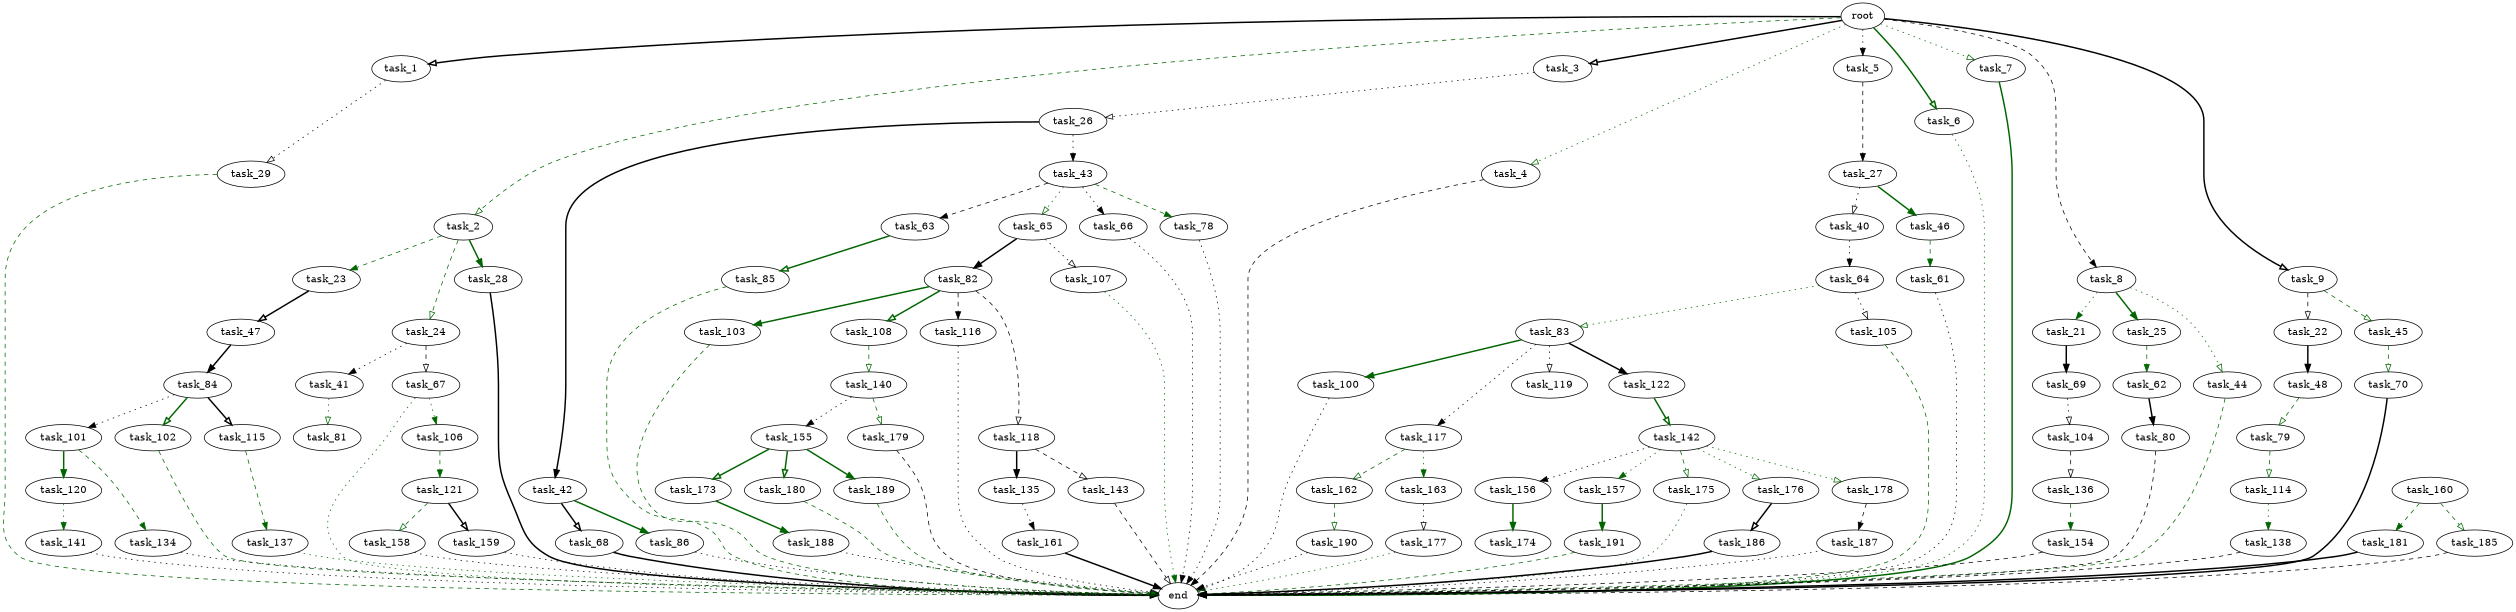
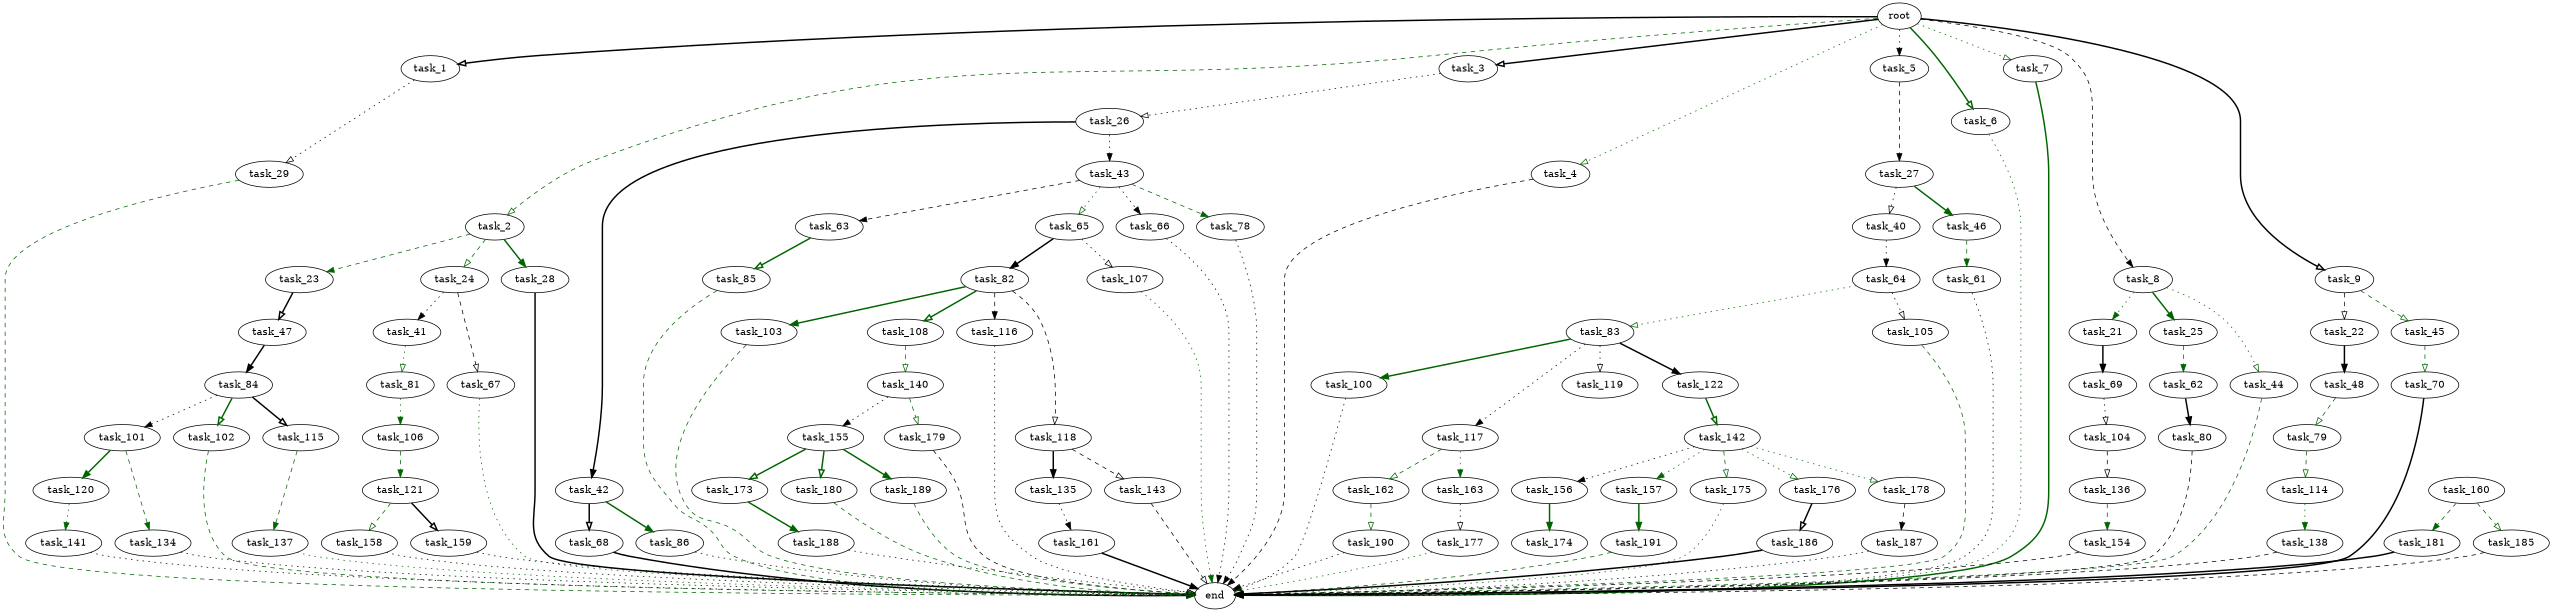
  digraph {
    edge [arrowhead=onormal color=black style=dotted]
    root
    task_1
    task_2
    task_3
    task_4
    task_5
    task_6
    task_7
    task_8
    task_9
    task_29
    task_23
    task_24
    task_28
    task_26
    end
    task_27
    task_21
    task_25
    task_44
    task_22
    task_45
    task_47
    task_41
    task_67
    task_42
    task_43
    task_40
    task_46
    task_69
    task_62
    task_48
    task_70
    task_104
    task_79
    task_84
    task_81
    task_80
    task_68
    task_86
    task_63
    task_65
    task_66
    task_78
    task_64
    task_61
    task_83
    task_105
    task_106
    task_85
    task_82
    task_107
    task_101
    task_102
    task_115
    task_114
    task_100
    task_117
    task_119
    task_122
    task_103
    task_108
    task_116
    task_118
    task_136
    task_138
    task_121
    task_140
    task_135
    task_143
    task_162
    task_163
    task_142
    task_120
    task_134
    task_137
    task_141
    task_154
    task_158
    task_159
    task_155
    task_179
    task_190
    task_177
    task_161
    task_156
    task_157
    task_175
    task_176
    task_178
    task_160
    task_181
    task_185
    task_173
    task_180
    task_189
    task_174
    task_191
    task_186
    task_187
    task_188
    root -> task_1 [style=bold]
    root -> task_2 [color=darkgreen style=dashed]
    root -> task_3 [style=bold]
    root -> task_4 [color=darkgreen]
    root -> task_5 [arrowhead=normal]
    root -> task_6 [color=darkgreen style=bold]
    root -> task_7 [color=darkgreen]
    root -> task_8 [arrowhead=normal style=dashed]
    root -> task_9 [style=bold]
    task_1 -> task_29
    task_2 -> task_23 [arrowhead=normal color=darkgreen style=dashed]
    task_2 -> task_24 [color=darkgreen style=dashed]
    task_2 -> task_28 [arrowhead=normal color=darkgreen style=bold]
    task_3 -> task_26
    task_4 -> end [arrowhead=normal style=dashed]
    task_5 -> task_27 [arrowhead=normal style=dashed]
    task_6 -> end [arrowhead=normal color=darkgreen]
    task_7 -> end [color=darkgreen style=bold]
    task_8 -> task_21 [arrowhead=normal color=darkgreen]
    task_8 -> task_25 [arrowhead=normal color=darkgreen style=bold]
    task_8 -> task_44 [color=darkgreen]
    task_9 -> task_22 [style=dashed]
    task_9 -> task_45 [color=darkgreen style=dashed]
    task_29 -> end [color=darkgreen style=dashed]
    task_23 -> task_47 [style=bold]
    task_24 -> task_41 [arrowhead=normal]
    task_24 -> task_67 [style=dashed]
    task_28 -> end [style=bold]
    task_26 -> task_42 [arrowhead=normal style=bold]
    task_26 -> task_43 [arrowhead=normal]
    task_27 -> task_40
    task_27 -> task_46 [arrowhead=normal color=darkgreen style=bold]
    task_21 -> task_69 [arrowhead=normal style=bold]
    task_25 -> task_62 [arrowhead=normal color=darkgreen style=dashed]
    task_44 -> end [arrowhead=normal color=darkgreen style=dashed]
    task_22 -> task_48 [arrowhead=normal style=bold]
    task_45 -> task_70 [color=darkgreen style=dashed]
    task_47 -> task_84 [arrowhead=normal style=bold]
    task_41 -> task_81 [color=darkgreen]
    task_67 -> end [arrowhead=normal color=darkgreen]
    task_42 -> task_68 [style=bold]
    task_42 -> task_86 [arrowhead=normal color=darkgreen style=bold]
    task_43 -> task_63 [arrowhead=normal style=dashed]
    task_43 -> task_65 [color=darkgreen]
    task_43 -> task_66 [arrowhead=normal]
    task_43 -> task_78 [arrowhead=normal color=darkgreen style=dashed]
    task_40 -> task_64 [arrowhead=normal]
    task_46 -> task_61 [arrowhead=normal color=darkgreen style=dashed]
    task_69 -> task_104
    task_62 -> task_80 [arrowhead=normal style=bold]
    task_48 -> task_79 [color=darkgreen style=dashed]
    task_70 -> end [arrowhead=normal style=bold]
    task_104 -> task_136 [style=dashed]
    task_79 -> task_114 [color=darkgreen style=dashed]
    task_84 -> task_101 [arrowhead=normal]
    task_84 -> task_102 [color=darkgreen style=bold]
    task_84 -> task_115 [style=bold]
-   task_67 -> task_106 [arrowhead=normal color=darkgreen]
+   task_81 -> task_106 [arrowhead=normal color=darkgreen]
    task_80 -> end [style=dashed]
    task_68 -> end [style=bold]
    task_86 -> end
    task_63 -> task_85 [color=darkgreen style=bold]
    task_65 -> task_82 [arrowhead=normal style=bold]
    task_65 -> task_107
    task_66 -> end [arrowhead=normal]
    task_78 -> end [arrowhead=normal]
    task_64 -> task_83 [color=darkgreen]
    task_64 -> task_105
    task_61 -> end
    task_83 -> task_100 [arrowhead=normal color=darkgreen style=bold]
    task_83 -> task_117 [arrowhead=normal]
    task_83 -> task_119
    task_83 -> task_122 [arrowhead=normal style=bold]
    task_105 -> end [arrowhead=normal color=darkgreen style=dashed]
    task_106 -> task_121 [arrowhead=normal color=darkgreen style=dashed]
    task_85 -> end [color=darkgreen style=dashed]
    task_82 -> task_103 [arrowhead=normal color=darkgreen style=bold]
    task_82 -> task_108 [color=darkgreen style=bold]
    task_82 -> task_116 [arrowhead=normal style=dashed]
    task_82 -> task_118 [style=dashed]
    task_107 -> end [arrowhead=normal color=darkgreen]
    task_101 -> task_120 [arrowhead=normal color=darkgreen style=bold]
    task_101 -> task_134 [arrowhead=normal color=darkgreen style=dashed]
    task_102 -> end [color=darkgreen style=dashed]
    task_115 -> task_137 [arrowhead=normal color=darkgreen style=dashed]
    task_114 -> task_138 [arrowhead=normal color=darkgreen]
    task_100 -> end [arrowhead=normal]
    task_117 -> task_162 [color=darkgreen style=dashed]
    task_117 -> task_163 [arrowhead=normal color=darkgreen]
    task_122 -> task_142 [color=darkgreen style=bold]
    task_103 -> end [color=darkgreen style=dashed]
    task_108 -> task_140 [color=darkgreen style=dashed]
    task_116 -> end
    task_118 -> task_135 [arrowhead=normal style=bold]
    task_118 -> task_143 [style=dashed]
    task_136 -> task_154 [arrowhead=normal color=darkgreen style=dashed]
    task_138 -> end [style=dashed]
    task_121 -> task_158 [color=darkgreen style=dashed]
    task_121 -> task_159 [style=bold]
    task_140 -> task_155 [arrowhead=normal]
    task_140 -> task_179 [color=darkgreen style=dashed]
    task_135 -> task_161 [arrowhead=normal]
    task_143 -> end [style=dashed]
    task_162 -> task_190 [color=darkgreen style=dashed]
    task_163 -> task_177
    task_142 -> task_156 [arrowhead=normal]
    task_142 -> task_157 [arrowhead=normal color=darkgreen]
    task_142 -> task_175 [color=darkgreen style=dashed]
    task_142 -> task_176 [color=darkgreen]
    task_142 -> task_178 [color=darkgreen]
    task_120 -> task_141 [arrowhead=normal color=darkgreen]
    task_134 -> end
    task_137 -> end [arrowhead=normal color=darkgreen]
    task_141 -> end [arrowhead=normal]
    task_154 -> end [style=dashed]
    task_158 -> end
    task_159 -> end
    task_155 -> task_173 [color=darkgreen style=bold]
    task_155 -> task_180 [color=darkgreen style=bold]
    task_155 -> task_189 [arrowhead=normal color=darkgreen style=bold]
    task_179 -> end [arrowhead=normal style=dashed]
    task_190 -> end [arrowhead=normal]
    task_177 -> end [color=darkgreen]
    task_161 -> end [arrowhead=normal style=bold]
    task_156 -> task_174 [arrowhead=normal color=darkgreen style=bold]
    task_157 -> task_191 [arrowhead=normal color=darkgreen style=bold]
    task_175 -> end [arrowhead=normal color=darkgreen]
    task_176 -> task_186 [style=bold]
    task_178 -> task_187 [arrowhead=normal style=dashed]
    task_160 -> task_181 [arrowhead=normal color=darkgreen style=dashed]
    task_160 -> task_185 [color=darkgreen style=dashed]
    task_181 -> end [style=bold]
    task_185 -> end [style=dashed]
    task_173 -> task_188 [arrowhead=normal color=darkgreen style=bold]
    task_180 -> end [color=darkgreen style=dashed]
    task_189 -> end [arrowhead=normal color=darkgreen style=dashed]
    task_191 -> end [color=darkgreen style=dashed]
    task_186 -> end [arrowhead=normal style=bold]
    task_187 -> end [arrowhead=normal]
    task_188 -> end
  }
